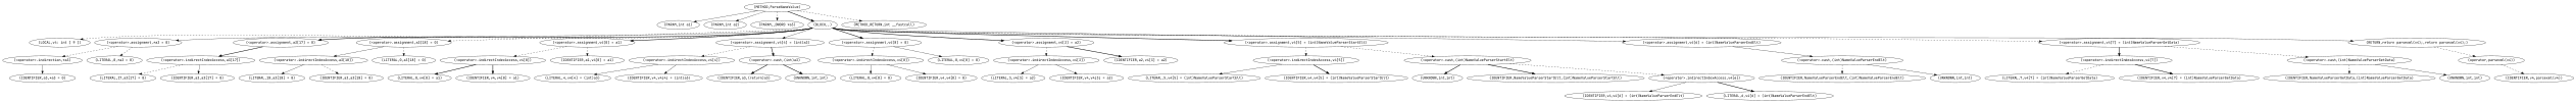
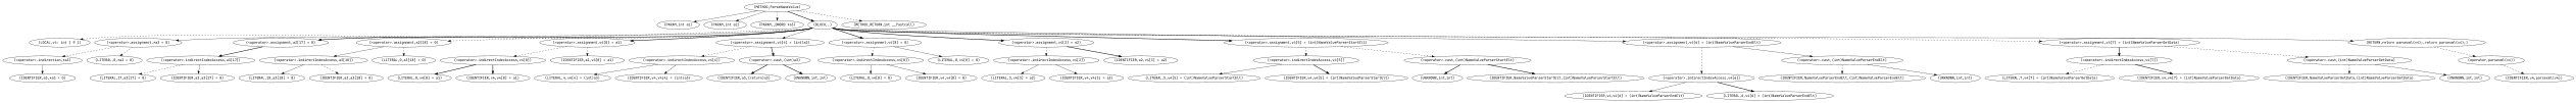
  digraph {
    fontname="JetBrains Mono"
    node [fontname="JetBrains Mono"]
    edge [fontname="JetBrains Mono" style=dashed]
    n1 [label="(METHOD,ParseNameValue)"]
    n2 [label="(PARAM,int a1)"]
    n3 [label="(PARAM,int a2)"]
    n4 [label="(PARAM,_DWORD *a3)"]
    n5 [label="(BLOCK,,)"]
    n6 [label="(METHOD_RETURN,int __fastcall)"]
    n7 [label="(LOCAL,v4: int [ 9 ])"]
    n8 [label="(<operator>.assignment,*a3 = 0)"]
    n9 [label="(<operator>.assignment,a3[17] = 0)"]
    n10 [label="(<operator>.assignment,a3[18] = 0)"]
    n11 [label="(<operator>.assignment,v4[0] = a1)"]
    n12 [label="(<operator>.assignment,v4[4] = (int)a3)"]
    n13 [label="(<operator>.assignment,v4[8] = 0)"]
    n14 [label="(<operator>.assignment,v4[3] = a2)"]
    n15 [label="(<operator>.assignment,v4[5] = (int)NameValueParserStartElt)"]
    n16 [label="(<operator>.assignment,v4[6] = (int)NameValueParserEndElt)"]
    n17 [label="(<operator>.assignment,v4[7] = (int)NameValueParserGetData)"]
    n18 [label="(RETURN,return parsexml(v4);,return parsexml(v4);)"]
    n19 [label="(<operator>.indirection,*a3)"]
    n20 [label="(LITERAL,0,*a3 = 0)"]
    n21 [label="(<operator>.indirectIndexAccess,a3[17])"]
    n22 [label="(<operator>.indirectIndexAccess,a3[18])"]
    n23 [label="(LITERAL,0,a3[18] = 0)"]
    n24 [label="(<operator>.indirectIndexAccess,v4[0])"]
    n25 [label="(IDENTIFIER,a1,v4[0] = a1)"]
    n26 [label="(<operator>.indirectIndexAccess,v4[4])"]
    n27 [label="(<operator>.cast,(int)a3)"]
    n28 [label="(<operator>.indirectIndexAccess,v4[8])"]
    n29 [label="(LITERAL,0,v4[8] = 0)"]
    n30 [label="(<operator>.indirectIndexAccess,v4[3])"]
    n31 [label="(IDENTIFIER,a2,v4[3] = a2)"]
    n32 [label="(<operator>.indirectIndexAccess,v4[5])"]
    n33 [label="(<operator>.cast,(int)NameValueParserStartElt)"]
    n34 [label="(<operator>.indirectIndexAccess,v4[6])"]
    n35 [label="(<operator>.cast,(int)NameValueParserEndElt)"]
    n36 [label="(<operator>.indirectIndexAccess,v4[7])"]
    n37 [label="(<operator>.cast,(int)NameValueParserGetData)"]
    n38 [label="(operator,parsexml(v4))"]
    n39 [label="(IDENTIFIER,a3,*a3 = 0)"]
    n40 [label="(IDENTIFIER,a3,a3[17] = 0)"]
    n41 [label="(LITERAL,17,a3[17] = 0)"]
    n42 [label="(IDENTIFIER,a3,a3[18] = 0)"]
    n43 [label="(LITERAL,18,a3[18] = 0)"]
    n44 [label="(IDENTIFIER,v4,v4[0] = a1)"]
    n45 [label="(LITERAL,0,v4[0] = a1)"]
    n46 [label="(IDENTIFIER,v4,v4[4] = (int)a3)"]
    n47 [label="(LITERAL,4,v4[4] = (int)a3)"]
    n48 [label="(UNKNOWN,int,int)"]
    n49 [label="(IDENTIFIER,a3,(return)a3)"]
    n50 [label="(IDENTIFIER,v4,v4[8] = 0)"]
    n51 [label="(LITERAL,8,v4[8] = 0)"]
    n52 [label="(IDENTIFIER,v4,v4[3] = a2)"]
    n53 [label="(LITERAL,3,v4[3] = a2)"]
    n54 [label="(IDENTIFIER,v4,v4[5] = (int)NameValueParserStartElt)"]
    n55 [label="(LITERAL,5,v4[5] = (int)NameValueParserStartElt)"]
    n56 [label="(UNKNOWN,int,int)"]
    n57 [label="(IDENTIFIER,NameValueParserStartElt,(int)NameValueParserStartElt)"]
    n58 [label="(IDENTIFIER,v4,v4[6] = (int)NameValueParserEndElt)"]
    n59 [label="(LITERAL,6,v4[6] = (int)NameValueParserEndElt)"]
    n60 [label="(UNKNOWN,int,int)"]
    n61 [label="(IDENTIFIER,NameValueParserEndElt,(int)NameValueParserEndElt)"]
    n62 [label="(IDENTIFIER,v4,v4[7] = (int)NameValueParserGetData)"]
    n63 [label="(LITERAL,7,v4[7] = (int)NameValueParserGetData)"]
    n64 [label="(UNKNOWN,int,int)"]
    n65 [label="(IDENTIFIER,NameValueParserGetData,(int)NameValueParserGetData)"]
    n66 [label="(IDENTIFIER,v4,parsexml(v4))"]
    n1 -> n2 [style=solid]
    n1 -> n3 [style=solid]
    n1 -> n4
    n1 -> n5 [style=bold]
    n1 -> n6
    n5 -> n7
    n5 -> n8 [style=solid]
    n5 -> n9 [style=bold]
    n5 -> n10
    n5 -> n11 [style=bold]
    n5 -> n12 [style=solid]
    n5 -> n13 [style=bold]
    n5 -> n14 [style=bold]
    n5 -> n15 [style=bold]
    n5 -> n16 [style=solid]
    n5 -> n17
    n5 -> n18 [style=solid]
    n8 -> n19
    n8 -> n20
    n9 -> n21 [style=bold]
    n10 -> n22 [style=solid]
    n10 -> n23
    n11 -> n24
    n11 -> n25
    n12 -> n26
    n12 -> n27 [style=bold]
    n13 -> n28
    n13 -> n29 [style=solid]
    n14 -> n30
    n14 -> n31 [style=bold]
    n15 -> n32
    n15 -> n33
-   n33 -> n34
+   n16 -> n34
    n16 -> n35 [style=solid]
    n17 -> n36 [style=bold]
    n17 -> n37
    n18 -> n38
    n19 -> n39 [style=solid]
    n21 -> n40 [style=solid]
    n21 -> n41
    n22 -> n42
    n22 -> n43 [style=solid]
    n24 -> n44 [style=bold]
    n24 -> n45 [style=bold]
    n26 -> n46 [style=solid]
    n26 -> n47 [style=solid]
    n27 -> n48 [style=bold]
    n27 -> n49 [style=bold]
    n28 -> n50 [style=solid]
    n28 -> n51 [style=solid]
    n30 -> n52 [style=solid]
    n30 -> n53 [style=solid]
    n32 -> n54 [style=bold]
    n32 -> n55 [style=solid]
    n33 -> n56 [style=bold]
    n33 -> n57 [style=bold]
    n34 -> n58 [style=solid]
    n34 -> n59 [style=bold]
    n35 -> n60 [style=solid]
    n35 -> n61
    n36 -> n62 [style=bold]
    n36 -> n63
    n37 -> n64 [style=solid]
    n37 -> n65
    n38 -> n66
  }
